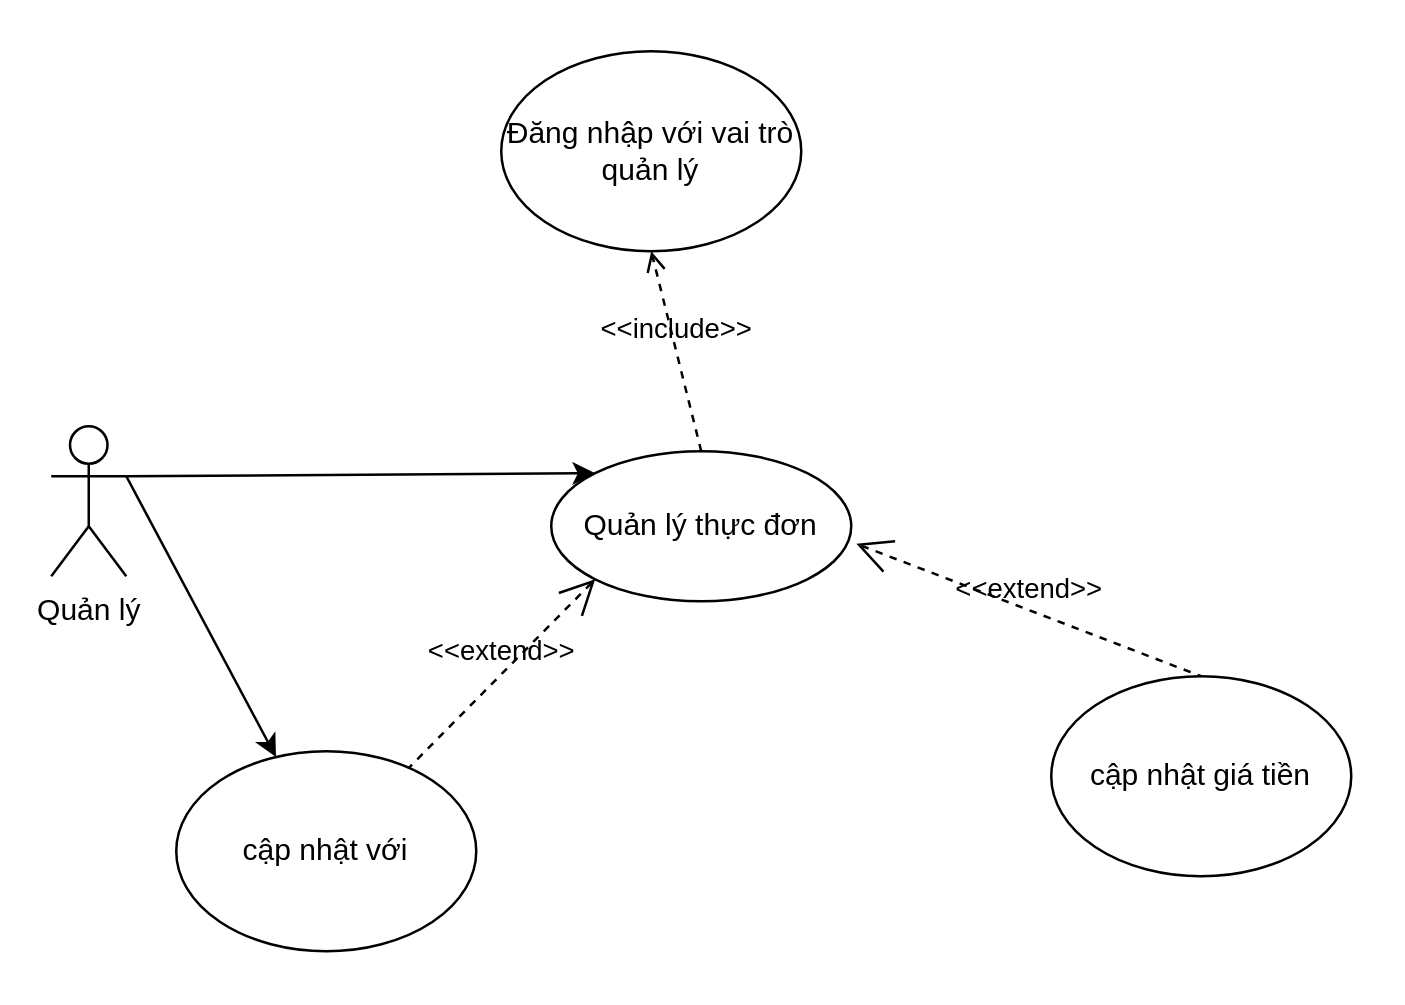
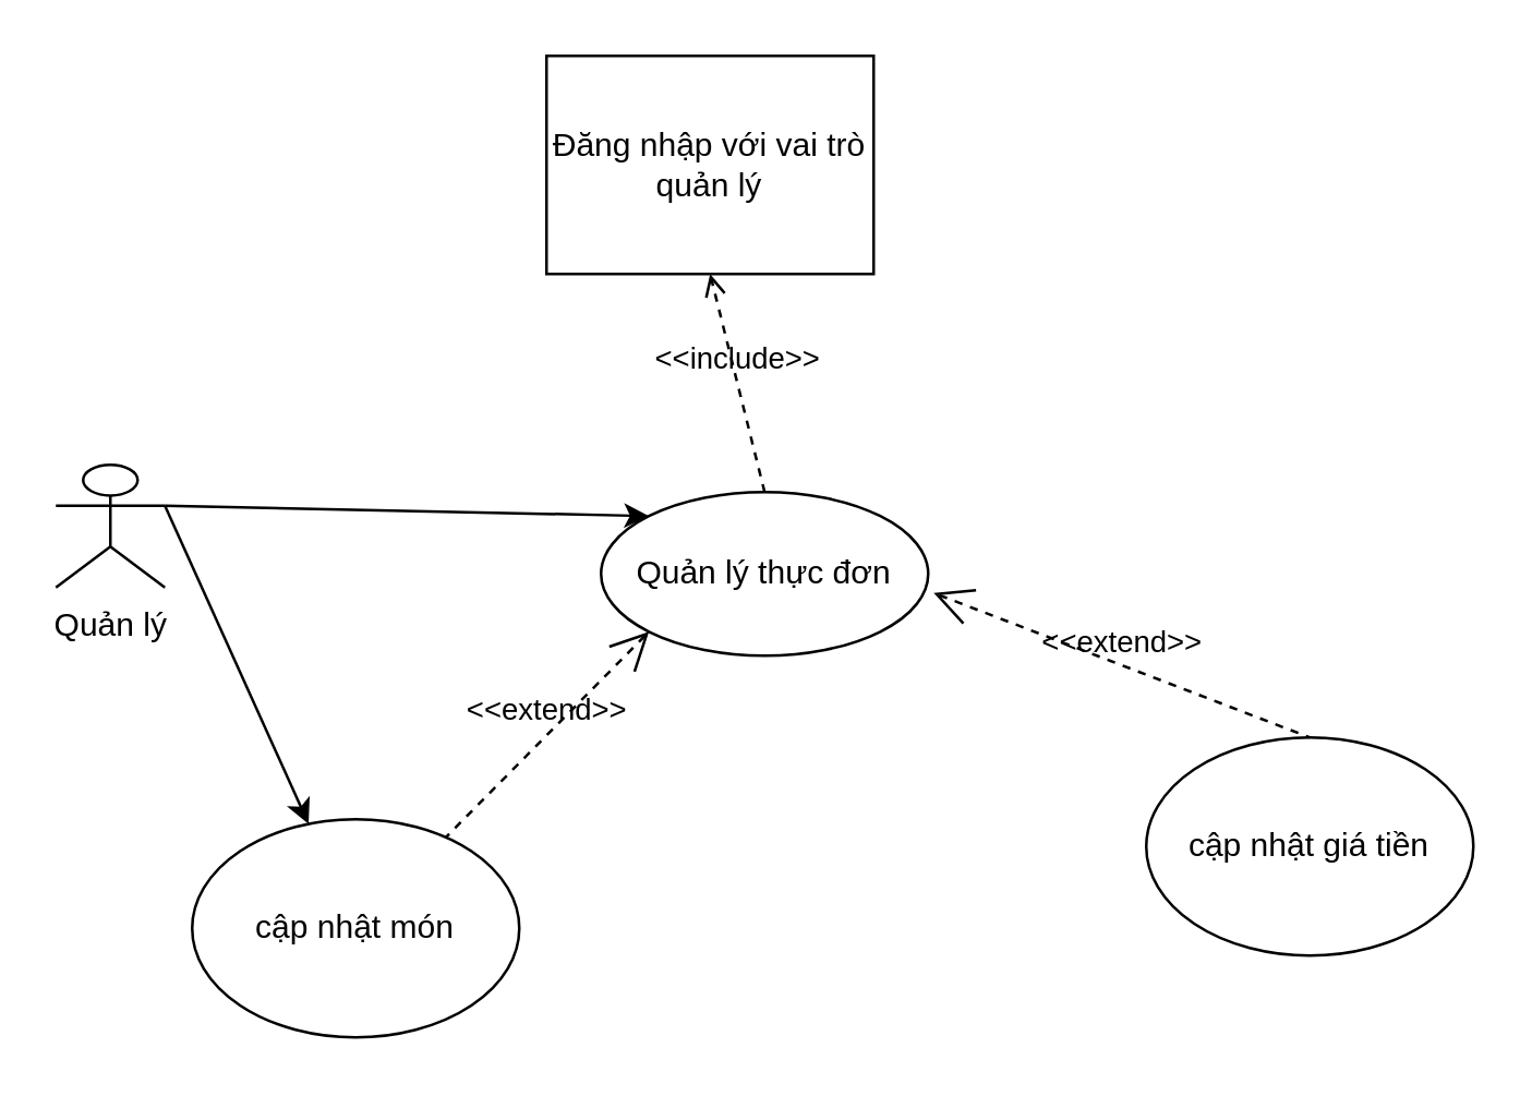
  <mxCell id="0" />
  <mxCell id="1" parent="0" />
- <mxCell id="2" value="&lt;div&gt;Quản lý&lt;/div&gt;" style="shape=umlActor;verticalLabelPosition=bottom;verticalAlign=top;html=1;outlineConnect=0;" vertex="1" parent="1"><mxGeometry x="20" y="170" width="30" height="60" as="geometry" /></mxCell>
+ <mxCell id="2" value="&lt;div&gt;Quản lý&lt;/div&gt;" style="shape=umlActor;verticalLabelPosition=bottom;verticalAlign=top;html=1;outlineConnect=0;" vertex="1" parent="1"><mxGeometry x="20" y="170" width="40" height="45" as="geometry" /></mxCell>
  <mxCell id="3" value="Quản lý thực đơn" style="ellipse;whiteSpace=wrap;html=1;" vertex="1" parent="1"><mxGeometry x="220" y="180" width="120" height="60" as="geometry" /></mxCell>
- <mxCell id="4" value="cập nhật với" style="ellipse;whiteSpace=wrap;html=1;" vertex="1" parent="1"><mxGeometry x="70" y="300" width="120" height="80" as="geometry" /></mxCell>
+ <mxCell id="4" value="cập nhật món" style="ellipse;whiteSpace=wrap;html=1;" vertex="1" parent="1"><mxGeometry x="70" y="300" width="120" height="80" as="geometry" /></mxCell>
  <mxCell id="5" value="cập nhật giá tiền" style="ellipse;whiteSpace=wrap;html=1;" vertex="1" parent="1"><mxGeometry x="420" y="270" width="120" height="80" as="geometry" /></mxCell>
- <mxCell id="6" value="Đăng nhập với vai trò quản lý" style="ellipse;whiteSpace=wrap;html=1;" vertex="1" parent="1"><mxGeometry x="200" y="20" width="120" height="80" as="geometry" /></mxCell>
+ <mxCell id="6" value="Đăng nhập với vai trò quản lý" style="whiteSpace=wrap;html=1;rounded=0;" vertex="1" parent="1"><mxGeometry x="200" y="20" width="120" height="80" as="geometry" /></mxCell>
  <mxCell id="7" value="" style="endArrow=classic;html=1;rounded=0;exitX=1;exitY=0.333;exitDx=0;exitDy=0;exitPerimeter=0;" edge="1" parent="1" source="2" target="4"><mxGeometry width="50" height="50" relative="1" as="geometry"><mxPoint x="70" y="220" as="sourcePoint" /><mxPoint y="160" as="targetPoint" x="130" /></mxGeometry></mxCell>
  <mxCell id="8" value="" style="endArrow=classic;html=1;rounded=0;exitX=1;exitY=0.333;exitDx=0;exitDy=0;exitPerimeter=0;entryX=0;entryY=0;entryDx=0;entryDy=0;" edge="1" parent="1" source="2" target="3"><mxGeometry width="50" height="50" relative="1" as="geometry"><mxPoint x="120" y="250" as="sourcePoint" /><mxPoint x="170" y="200" as="targetPoint" /></mxGeometry></mxCell>
  <mxCell id="9" value="&amp;lt;&amp;lt;extend&amp;gt;&amp;gt;" style="edgeStyle=none;html=1;startArrow=open;endArrow=none;startSize=12;verticalAlign=bottom;dashed=1;labelBackgroundColor=none;rounded=0;exitX=0;exitY=1;exitDx=0;exitDy=0;" edge="1" parent="1" source="3" target="4"><mxGeometry width="160" relative="1" as="geometry"><mxPoint x="70" y="250" as="sourcePoint" /><mxPoint x="230" y="250" as="targetPoint" /></mxGeometry></mxCell>
  <mxCell id="10" value="&amp;lt;&amp;lt;extend&amp;gt;&amp;gt;" style="edgeStyle=none;html=1;startArrow=open;endArrow=none;startSize=12;verticalAlign=bottom;dashed=1;labelBackgroundColor=none;rounded=0;exitX=1.017;exitY=0.617;exitDx=0;exitDy=0;exitPerimeter=0;entryX=0.5;entryY=0;entryDx=0;entryDy=0;" edge="1" parent="1" source="3" target="5"><mxGeometry width="160" relative="1" as="geometry"><mxPoint x="360" y="230" as="sourcePoint" /><mxPoint x="520" y="230" as="targetPoint" /></mxGeometry></mxCell>
  <mxCell id="11" value="&amp;lt;&amp;lt;include&amp;gt;&amp;gt;" style="html=1;verticalAlign=bottom;labelBackgroundColor=none;endArrow=open;endFill=0;dashed=1;rounded=0;exitX=0.5;exitY=0;exitDx=0;exitDy=0;entryX=0.5;entryY=1;entryDx=0;entryDy=0;" edge="1" parent="1" source="3" target="6"><mxGeometry width="160" relative="1" as="geometry"><mxPoint x="270" y="140" as="sourcePoint" /><mxPoint x="430" y="140" as="targetPoint" /></mxGeometry></mxCell>
